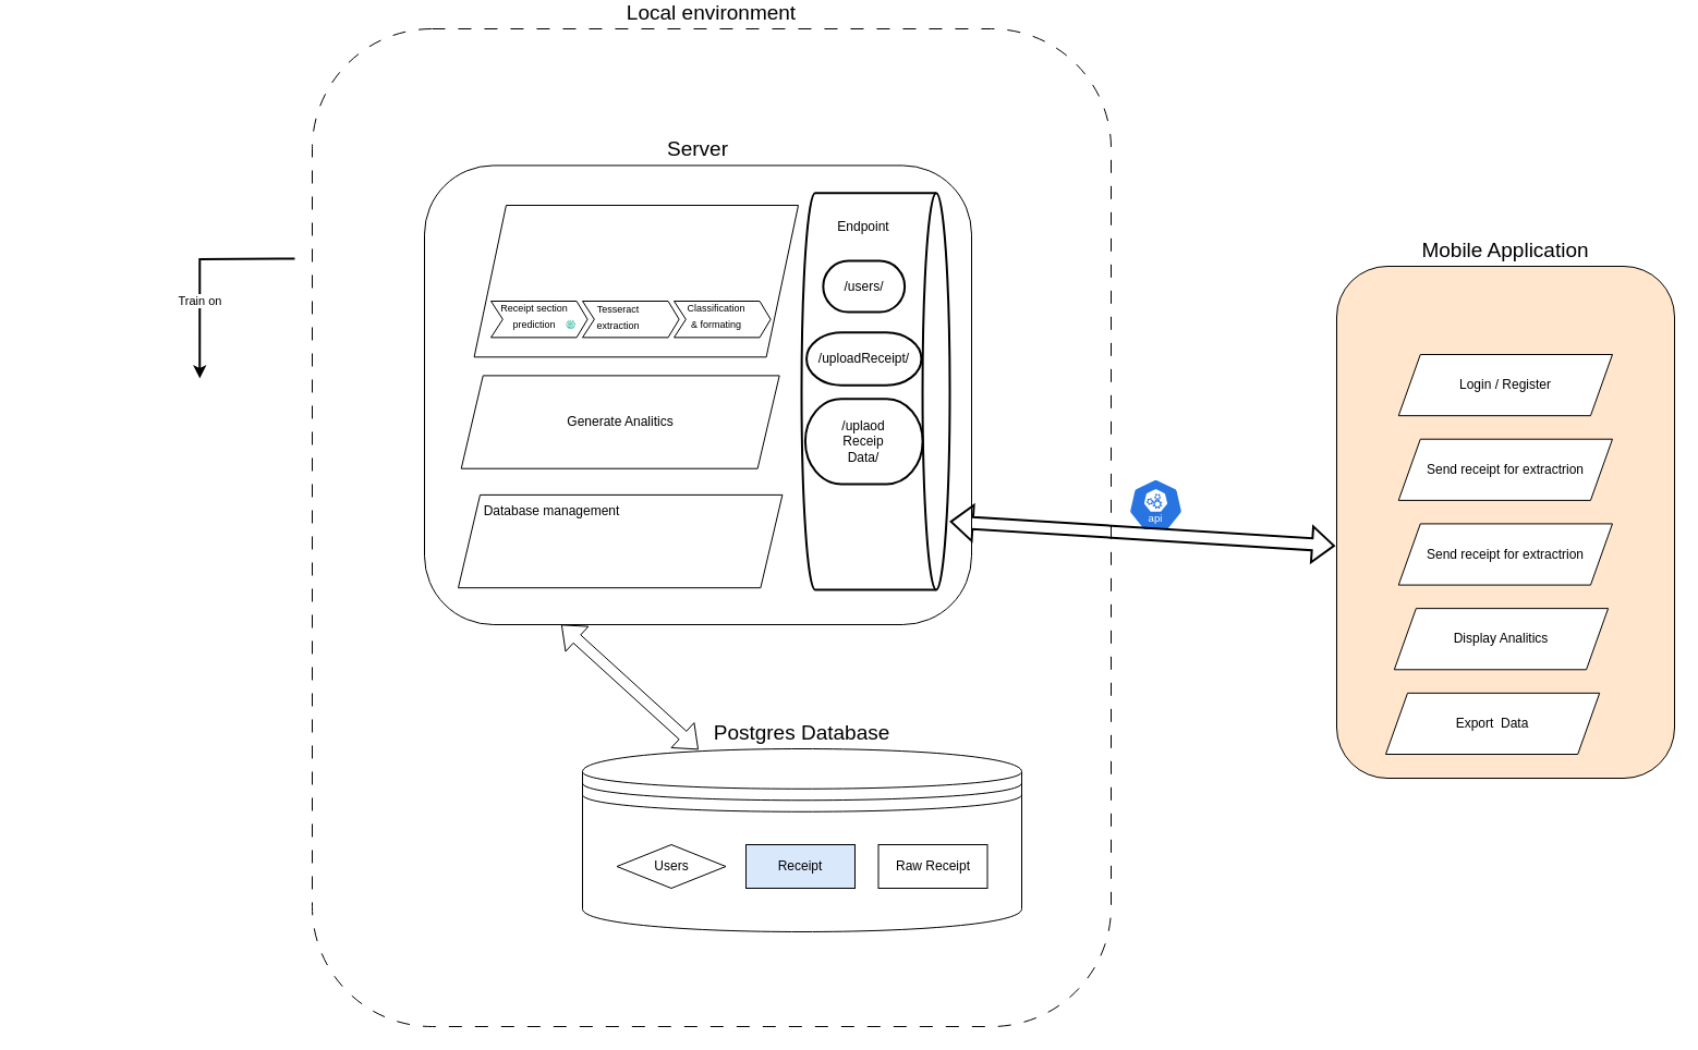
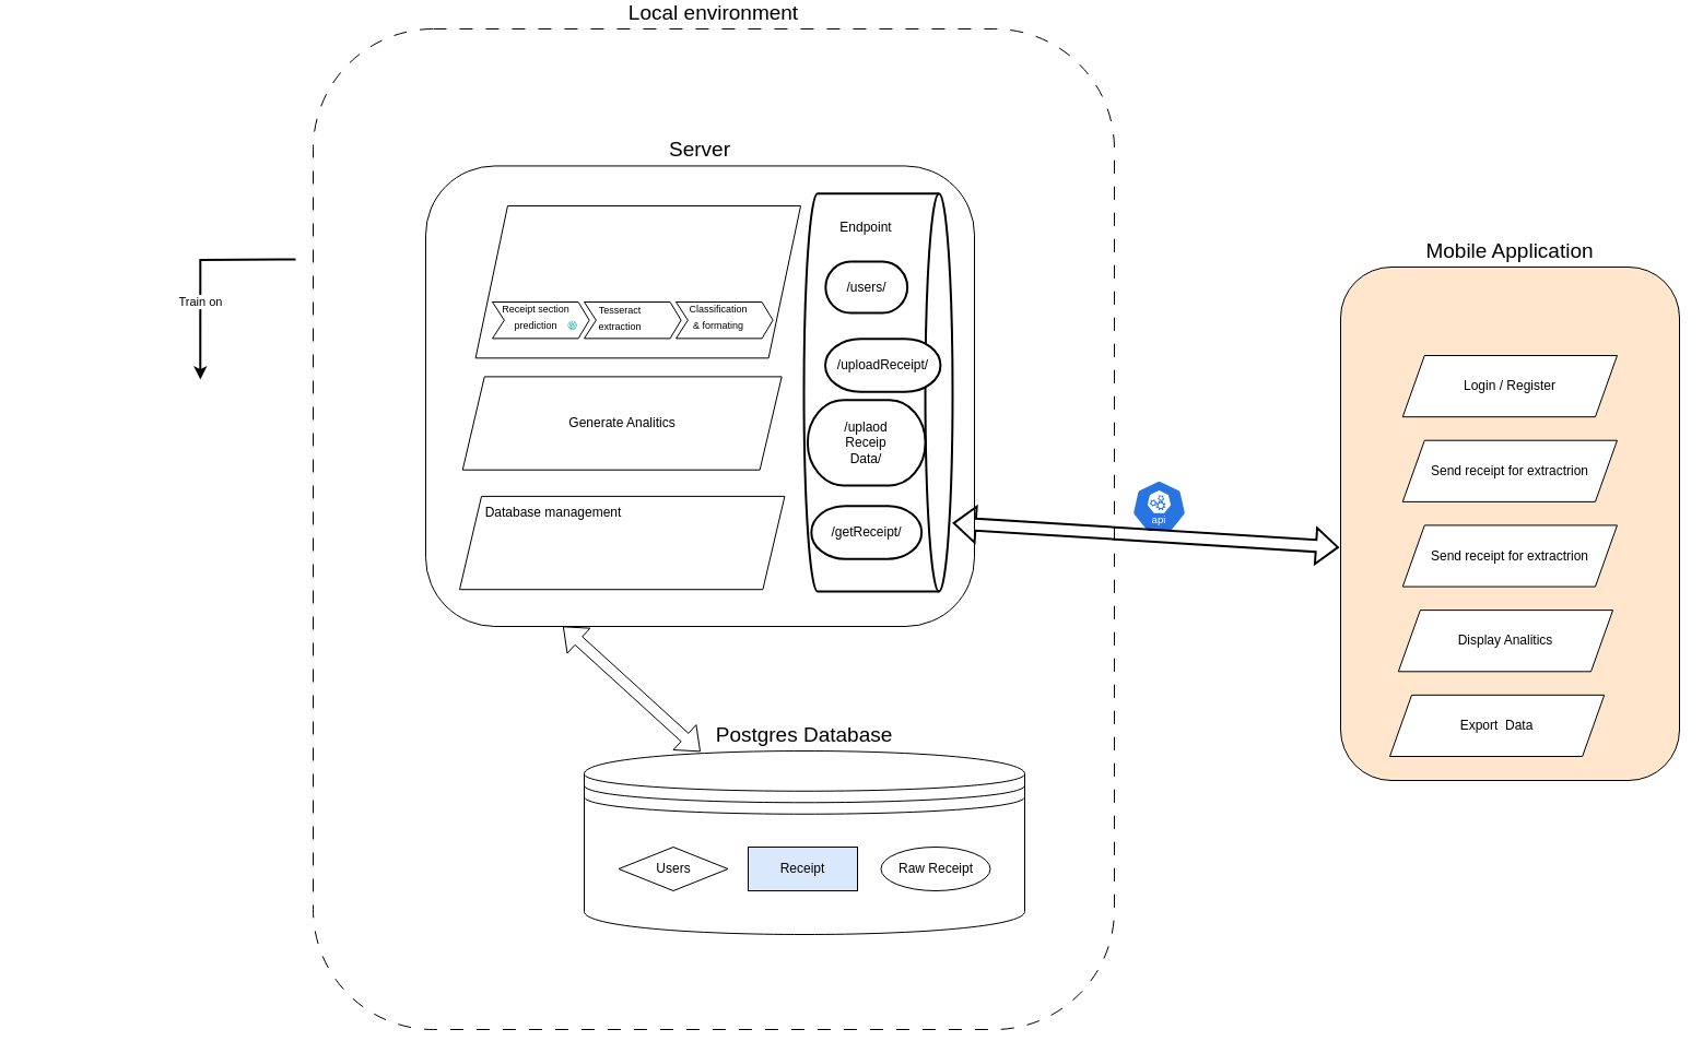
  <mxCell id="0" />
  <mxCell id="1" parent="0" />
  <mxCell id="2" value="&lt;font style=&quot;font-size: 19px;&quot;&gt;Local environment&lt;/font&gt;" style="rounded=1;whiteSpace=wrap;html=1;labelPosition=center;verticalLabelPosition=top;align=center;verticalAlign=bottom;dashed=1;dashPattern=12 12;fillStyle=dashed;" parent="1" vertex="1"><mxGeometry x="286" y="20" width="733" height="916" as="geometry" /></mxCell>
  <mxCell id="3" value="" style="shape=image;verticalLabelPosition=bottom;labelBackgroundColor=default;verticalAlign=top;aspect=fixed;imageAspect=0;image=https://tse4.mm.bing.net/th?id=OIP.1d0mVLuJOaDz74eOLC4fkAAAAA&amp;pid=Api;" parent="1" vertex="1"><mxGeometry x="20" y="309" width="168.32" height="72" as="geometry" /></mxCell>
  <mxCell id="4" value="" style="shape=flexArrow;endArrow=classic;startArrow=classic;html=1;rounded=0;entryX=0.25;entryY=1;entryDx=0;entryDy=0;exitX=0.264;exitY=0.004;exitDx=0;exitDy=0;exitPerimeter=0;" parent="1" source="7" target="13" edge="1"><mxGeometry width="100" height="100" relative="1" as="geometry"><mxPoint x="544" y="745" as="sourcePoint" /><mxPoint x="644" y="645" as="targetPoint" /></mxGeometry></mxCell>
  <mxCell id="5" value="" style="aspect=fixed;sketch=0;html=1;dashed=0;whitespace=wrap;fillColor=#2875E2;strokeColor=#ffffff;points=[[0.005,0.63,0],[0.1,0.2,0],[0.9,0.2,0],[0.5,0,0],[0.995,0.63,0],[0.72,0.99,0],[0.5,1,0],[0.28,0.99,0]];shape=mxgraph.kubernetes.icon2;kubernetesLabel=1;prIcon=api" parent="1" vertex="1"><mxGeometry x="1035" y="433" width="50" height="48" as="geometry" /></mxCell>
  <mxCell id="6" value="" style="group;fontSize=18;" parent="1" vertex="1" connectable="0"><mxGeometry x="534" y="681" width="403" height="168" as="geometry" /></mxCell>
  <mxCell id="7" value="&lt;font style=&quot;font-size: 19px;&quot;&gt;Postgres Database&lt;/font&gt;" style="shape=datastore;whiteSpace=wrap;html=1;labelPosition=center;verticalLabelPosition=top;align=center;verticalAlign=bottom;" parent="6" vertex="1"><mxGeometry width="403" height="168" as="geometry" /></mxCell>
  <mxCell id="8" value="" style="group" parent="6" vertex="1" connectable="0"><mxGeometry x="31.5" y="88" width="340" height="40" as="geometry" /></mxCell>
  <mxCell id="9" value="Users" style="rhombus;whiteSpace=wrap;html=1;align=center;" parent="8" vertex="1"><mxGeometry width="100" height="40" as="geometry" /></mxCell>
- <mxCell id="10" value="Raw Receipt" style="whiteSpace=wrap;html=1;align=center;" parent="8" vertex="1"><mxGeometry x="240" width="100" height="40" as="geometry" /></mxCell>
+ <mxCell id="10" value="Raw Receipt" style="ellipse;whiteSpace=wrap;html=1;align=center;" parent="8" vertex="1"><mxGeometry x="240" width="100" height="40" as="geometry" /></mxCell>
  <mxCell id="11" value="Receipt" style="whiteSpace=wrap;html=1;align=center;fillColor=#dae8fc;" parent="8" vertex="1"><mxGeometry x="118.5" width="100" height="40" as="geometry" /></mxCell>
  <mxCell id="12" value="" style="group" parent="1" vertex="1" connectable="0"><mxGeometry x="425" y="262" width="466" height="305" as="geometry" /></mxCell>
  <mxCell id="13" value="&lt;font style=&quot;font-size: 19px;&quot;&gt;Server&lt;/font&gt;" style="rounded=1;whiteSpace=wrap;html=1;labelPosition=center;verticalLabelPosition=top;align=center;verticalAlign=bottom;" parent="12" vertex="1"><mxGeometry x="-36" y="-116.561" width="502" height="421.561" as="geometry" /></mxCell>
  <mxCell id="14" value="" style="group" parent="12" vertex="1" connectable="0"><mxGeometry x="310" y="-91.306" width="136" height="364.358" as="geometry" /></mxCell>
  <mxCell id="15" value="" style="strokeWidth=2;html=1;shape=mxgraph.flowchart.direct_data;whiteSpace=wrap;" parent="14" vertex="1"><mxGeometry width="136" height="364.358" as="geometry" /></mxCell>
  <mxCell id="16" value="Endpoint" style="text;html=1;align=center;verticalAlign=middle;whiteSpace=wrap;rounded=0;" parent="14" vertex="1"><mxGeometry x="23.233" y="7.647" width="68" height="46.913" as="geometry" /></mxCell>
  <mxCell id="17" value="/users/" style="strokeWidth=2;html=1;shape=mxgraph.flowchart.terminator;whiteSpace=wrap;" parent="14" vertex="1"><mxGeometry x="19.833" y="62.379" width="74.8" height="46.913" as="geometry" /></mxCell>
- <mxCell id="18" value="/uploadReceipt/" style="strokeWidth=2;html=1;shape=mxgraph.flowchart.terminator;whiteSpace=wrap;" parent="14" vertex="1"><mxGeometry x="4.533" y="128.057" width="105.4" height="48.477" as="geometry" /></mxCell>
+ <mxCell id="18" value="/uploadReceipt/" style="strokeWidth=2;html=1;shape=mxgraph.flowchart.terminator;whiteSpace=wrap;" parent="14" vertex="1"><mxGeometry x="19.533" y="133.057" width="105.4" height="48.477" as="geometry" /></mxCell>
  <mxCell id="19" value="/uplaod&lt;div&gt;Receip&lt;/div&gt;&lt;div&gt;Data/&lt;/div&gt;" style="strokeWidth=2;html=1;shape=mxgraph.flowchart.terminator;whiteSpace=wrap;" parent="14" vertex="1"><mxGeometry x="3.4" y="189.044" width="107.667" height="78.189" as="geometry" /></mxCell>
+ <mxCell id="20" value="/getReceipt/" style="strokeWidth=2;html=1;shape=mxgraph.flowchart.terminator;whiteSpace=wrap;" parent="14" vertex="1"><mxGeometry x="6.8" y="285.998" width="100.867" height="48.477" as="geometry" /></mxCell>
  <mxCell id="21" value="" style="group" parent="1" vertex="1" connectable="0"><mxGeometry x="1226" y="238" width="310" height="470" as="geometry" /></mxCell>
  <mxCell id="22" value="&lt;font style=&quot;font-size: 19px;&quot;&gt;Mobile Application&lt;/font&gt;" style="rounded=1;whiteSpace=wrap;html=1;labelPosition=center;verticalLabelPosition=top;align=center;verticalAlign=bottom;fillColor=#ffe6cc;" parent="21" vertex="1"><mxGeometry width="310" height="470" as="geometry" /></mxCell>
  <mxCell id="23" value="" style="group" parent="21" vertex="1" connectable="0"><mxGeometry x="44.997" y="80.996" width="207.975" height="367.012" as="geometry" /></mxCell>
  <mxCell id="24" value="Login / Register" style="shape=parallelogram;perimeter=parallelogramPerimeter;whiteSpace=wrap;html=1;fixedSize=1;" parent="23" vertex="1"><mxGeometry x="11.772" width="196.203" height="56.175" as="geometry" /></mxCell>
  <mxCell id="25" value="Send receipt for extractrion" style="shape=parallelogram;perimeter=parallelogramPerimeter;whiteSpace=wrap;html=1;fixedSize=1;" parent="23" vertex="1"><mxGeometry x="11.772" y="77.709" width="196.203" height="56.175" as="geometry" /></mxCell>
  <mxCell id="26" value="Send receipt for extractrion" style="shape=parallelogram;perimeter=parallelogramPerimeter;whiteSpace=wrap;html=1;fixedSize=1;" parent="23" vertex="1"><mxGeometry x="11.772" y="155.418" width="196.203" height="56.175" as="geometry" /></mxCell>
  <mxCell id="27" value="Display Analitics" style="shape=parallelogram;perimeter=parallelogramPerimeter;whiteSpace=wrap;html=1;fixedSize=1;" parent="23" vertex="1"><mxGeometry x="7.848" y="233.127" width="196.203" height="56.175" as="geometry" /></mxCell>
  <mxCell id="28" value="Export&amp;nbsp; Data" style="shape=parallelogram;perimeter=parallelogramPerimeter;whiteSpace=wrap;html=1;fixedSize=1;" parent="23" vertex="1"><mxGeometry y="310.837" width="196.203" height="56.175" as="geometry" /></mxCell>
  <mxCell id="29" value="" style="shape=image;verticalLabelPosition=bottom;labelBackgroundColor=default;verticalAlign=top;aspect=fixed;imageAspect=0;image=http://blog.expertsoftwareteam.com/wp-content/uploads/2019/01/flutter12.png;" parent="21" vertex="1"><mxGeometry x="159" y="7" width="119" height="44.08" as="geometry" /></mxCell>
  <mxCell id="30" style="edgeStyle=orthogonalEdgeStyle;rounded=0;orthogonalLoop=1;jettySize=auto;html=1;entryX=0.967;entryY=0.443;entryDx=0;entryDy=0;entryPerimeter=0;strokeWidth=2;" parent="1" target="3" edge="1"><mxGeometry relative="1" as="geometry"><mxPoint x="270" y="231" as="sourcePoint" /></mxGeometry></mxCell>
  <mxCell id="31" value="Train on" style="edgeLabel;html=1;align=center;verticalAlign=middle;resizable=0;points=[];" parent="30" vertex="1" connectable="0"><mxGeometry x="0.273" y="1" relative="1" as="geometry"><mxPoint x="-1" as="offset" /></mxGeometry></mxCell>
  <mxCell id="32" value="" style="shape=flexArrow;endArrow=classic;startArrow=classic;html=1;rounded=0;entryX=1.001;entryY=0.828;entryDx=0;entryDy=0;exitX=-0.005;exitY=0.546;exitDx=0;exitDy=0;exitPerimeter=0;entryPerimeter=0;strokeWidth=2;" parent="1" source="22" target="15" edge="1"><mxGeometry width="100" height="100" relative="1" as="geometry"><mxPoint x="1177" y="585" as="sourcePoint" /><mxPoint x="1178" y="463" as="targetPoint" /></mxGeometry></mxCell>
  <mxCell id="33" value="" style="group" parent="1" vertex="1" connectable="0"><mxGeometry x="420" y="182" width="312" height="351.19" as="geometry" /></mxCell>
  <mxCell id="34" value="" style="group" parent="33" vertex="1" connectable="0"><mxGeometry x="14.596" width="297.404" height="139.339" as="geometry" /></mxCell>
  <mxCell id="35" value="" style="shape=parallelogram;perimeter=parallelogramPerimeter;whiteSpace=wrap;html=1;fixedSize=1;labelPosition=center;verticalLabelPosition=middle;align=center;verticalAlign=middle;size=29.357;" parent="34" vertex="1"><mxGeometry width="297.404" height="139.339" as="geometry" /></mxCell>
  <mxCell id="36" value="" style="group" vertex="1" connectable="0" parent="34"><mxGeometry x="15.4" y="88" width="256.604" height="38.2" as="geometry" /></mxCell>
  <mxCell id="37" value="" style="group" vertex="1" connectable="0" parent="36"><mxGeometry width="88.6" height="33.36" as="geometry" /></mxCell>
  <mxCell id="38" value="" style="html=1;shape=mxgraph.infographic.ribbonSimple;notch1=10.83;notch2=10.03;align=center;verticalAlign=middle;fontSize=14;fontStyle=0;fillColor=#FFFFFF;whiteSpace=wrap;" vertex="1" parent="37"><mxGeometry width="88.6" height="33.36" as="geometry" /></mxCell>
  <mxCell id="39" value="&lt;font style=&quot;font-size: 9px;&quot;&gt;Receipt section prediction&lt;/font&gt;" style="text;html=1;align=center;verticalAlign=middle;whiteSpace=wrap;rounded=0;" vertex="1" parent="37"><mxGeometry x="6" y="0.48" width="68.41" height="25.02" as="geometry" /></mxCell>
  <mxCell id="40" value="&lt;font color=&quot;#ffffff&quot;&gt;Yolo Model&lt;/font&gt;" style="sketch=0;outlineConnect=0;fontColor=#232F3E;gradientColor=none;fillColor=#01A88D;strokeColor=none;dashed=0;verticalLabelPosition=bottom;verticalAlign=top;align=center;html=1;fontSize=12;fontStyle=0;aspect=fixed;pointerEvents=1;shape=mxgraph.aws4.sagemaker_model;" parent="37" vertex="1"><mxGeometry x="69.072" y="17.182" width="8.32" height="8.32" as="geometry" /></mxCell>
  <mxCell id="41" value="" style="group" vertex="1" connectable="0" parent="36"><mxGeometry x="168.004" width="88.6" height="38.2" as="geometry" /></mxCell>
  <mxCell id="42" value="" style="html=1;shape=mxgraph.infographic.ribbonSimple;notch1=10.83;notch2=10.03;align=center;verticalAlign=middle;fontSize=14;fontStyle=0;fillColor=#FFFFFF;whiteSpace=wrap;" vertex="1" parent="41"><mxGeometry width="88.6" height="33.36" as="geometry" /></mxCell>
  <mxCell id="43" value="&lt;font style=&quot;font-size: 9px;&quot;&gt;Classification &amp;amp; formating&lt;/font&gt;" style="text;html=1;align=center;verticalAlign=middle;whiteSpace=wrap;rounded=0;" vertex="1" parent="41"><mxGeometry x="8" width="62.41" height="25.02" as="geometry" /></mxCell>
  <mxCell id="44" value="" style="group" vertex="1" connectable="0" parent="41"><mxGeometry x="-84" width="88.6" height="38.2" as="geometry" /></mxCell>
  <mxCell id="45" value="" style="html=1;shape=mxgraph.infographic.ribbonSimple;notch1=10.83;notch2=10.03;align=center;verticalAlign=middle;fontSize=14;fontStyle=0;fillColor=#FFFFFF;whiteSpace=wrap;" vertex="1" parent="44"><mxGeometry width="88.6" height="33.36" as="geometry" /></mxCell>
  <mxCell id="46" value="&lt;font style=&quot;font-size: 9px;&quot;&gt;Tesseract extraction&lt;/font&gt;" style="text;html=1;align=center;verticalAlign=middle;whiteSpace=wrap;rounded=0;" vertex="1" parent="44"><mxGeometry x="1.59" y="1.37" width="62.41" height="25.02" as="geometry" /></mxCell>
  <mxCell id="47" value="" style="shape=image;verticalLabelPosition=bottom;labelBackgroundColor=default;verticalAlign=top;aspect=fixed;imageAspect=0;image=https://logodix.com/logo/1752785.png;" parent="44" vertex="1"><mxGeometry x="58" y="4.99" width="21" height="23.38" as="geometry" /></mxCell>
  <mxCell id="48" value="" style="group" parent="33" vertex="1" connectable="0"><mxGeometry y="156.4" width="297.404" height="194.79" as="geometry" /></mxCell>
  <mxCell id="49" value="Generate Analitics" style="shape=parallelogram;perimeter=parallelogramPerimeter;whiteSpace=wrap;html=1;fixedSize=1;container=0;" parent="48" vertex="1"><mxGeometry x="2.737" width="291.93" height="85.309" as="geometry" /></mxCell>
  <mxCell id="50" value="" style="shape=parallelogram;perimeter=parallelogramPerimeter;whiteSpace=wrap;html=1;fixedSize=1;" parent="48" vertex="1"><mxGeometry y="109.48" width="297.404" height="85.309" as="geometry" /></mxCell>
  <mxCell id="51" value="Database management" style="text;html=1;align=center;verticalAlign=middle;whiteSpace=wrap;rounded=0;" vertex="1" parent="48"><mxGeometry x="2.74" y="109.48" width="166" height="29.74" as="geometry" /></mxCell>
